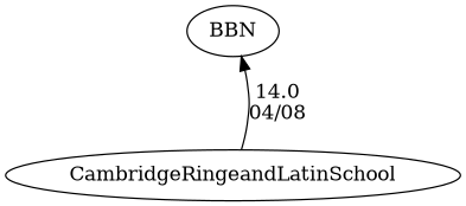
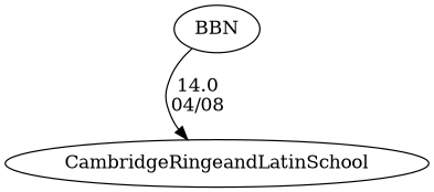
  digraph {
    BBN
    CambridgeRingeandLatinSchool
-   CambridgeRingeandLatinSchool -> BBN [label="14.0\n04/08" random=random weight=86]
+   BBN -> CambridgeRingeandLatinSchool [label="14.0\n04/08" random=random weight=86]
  }
